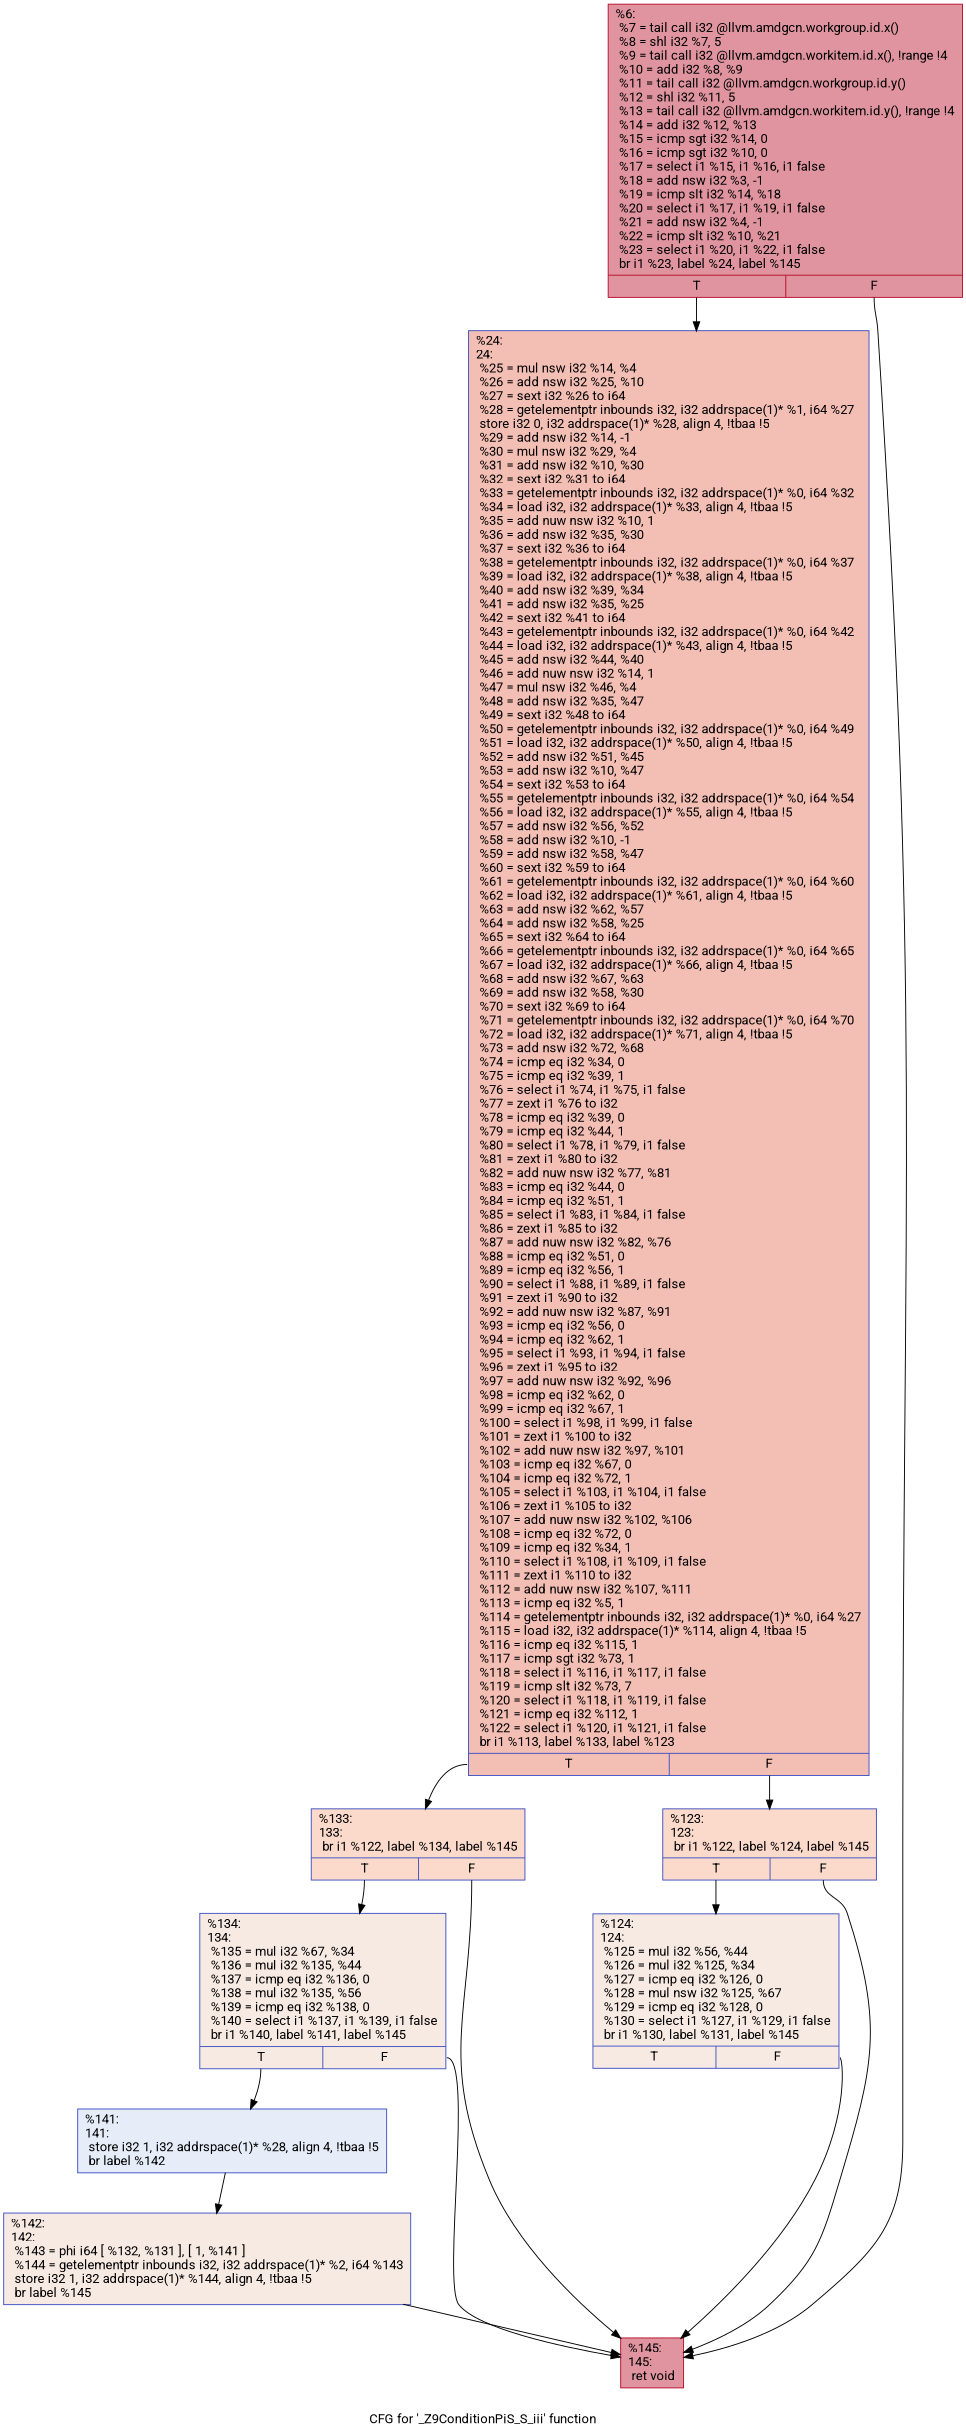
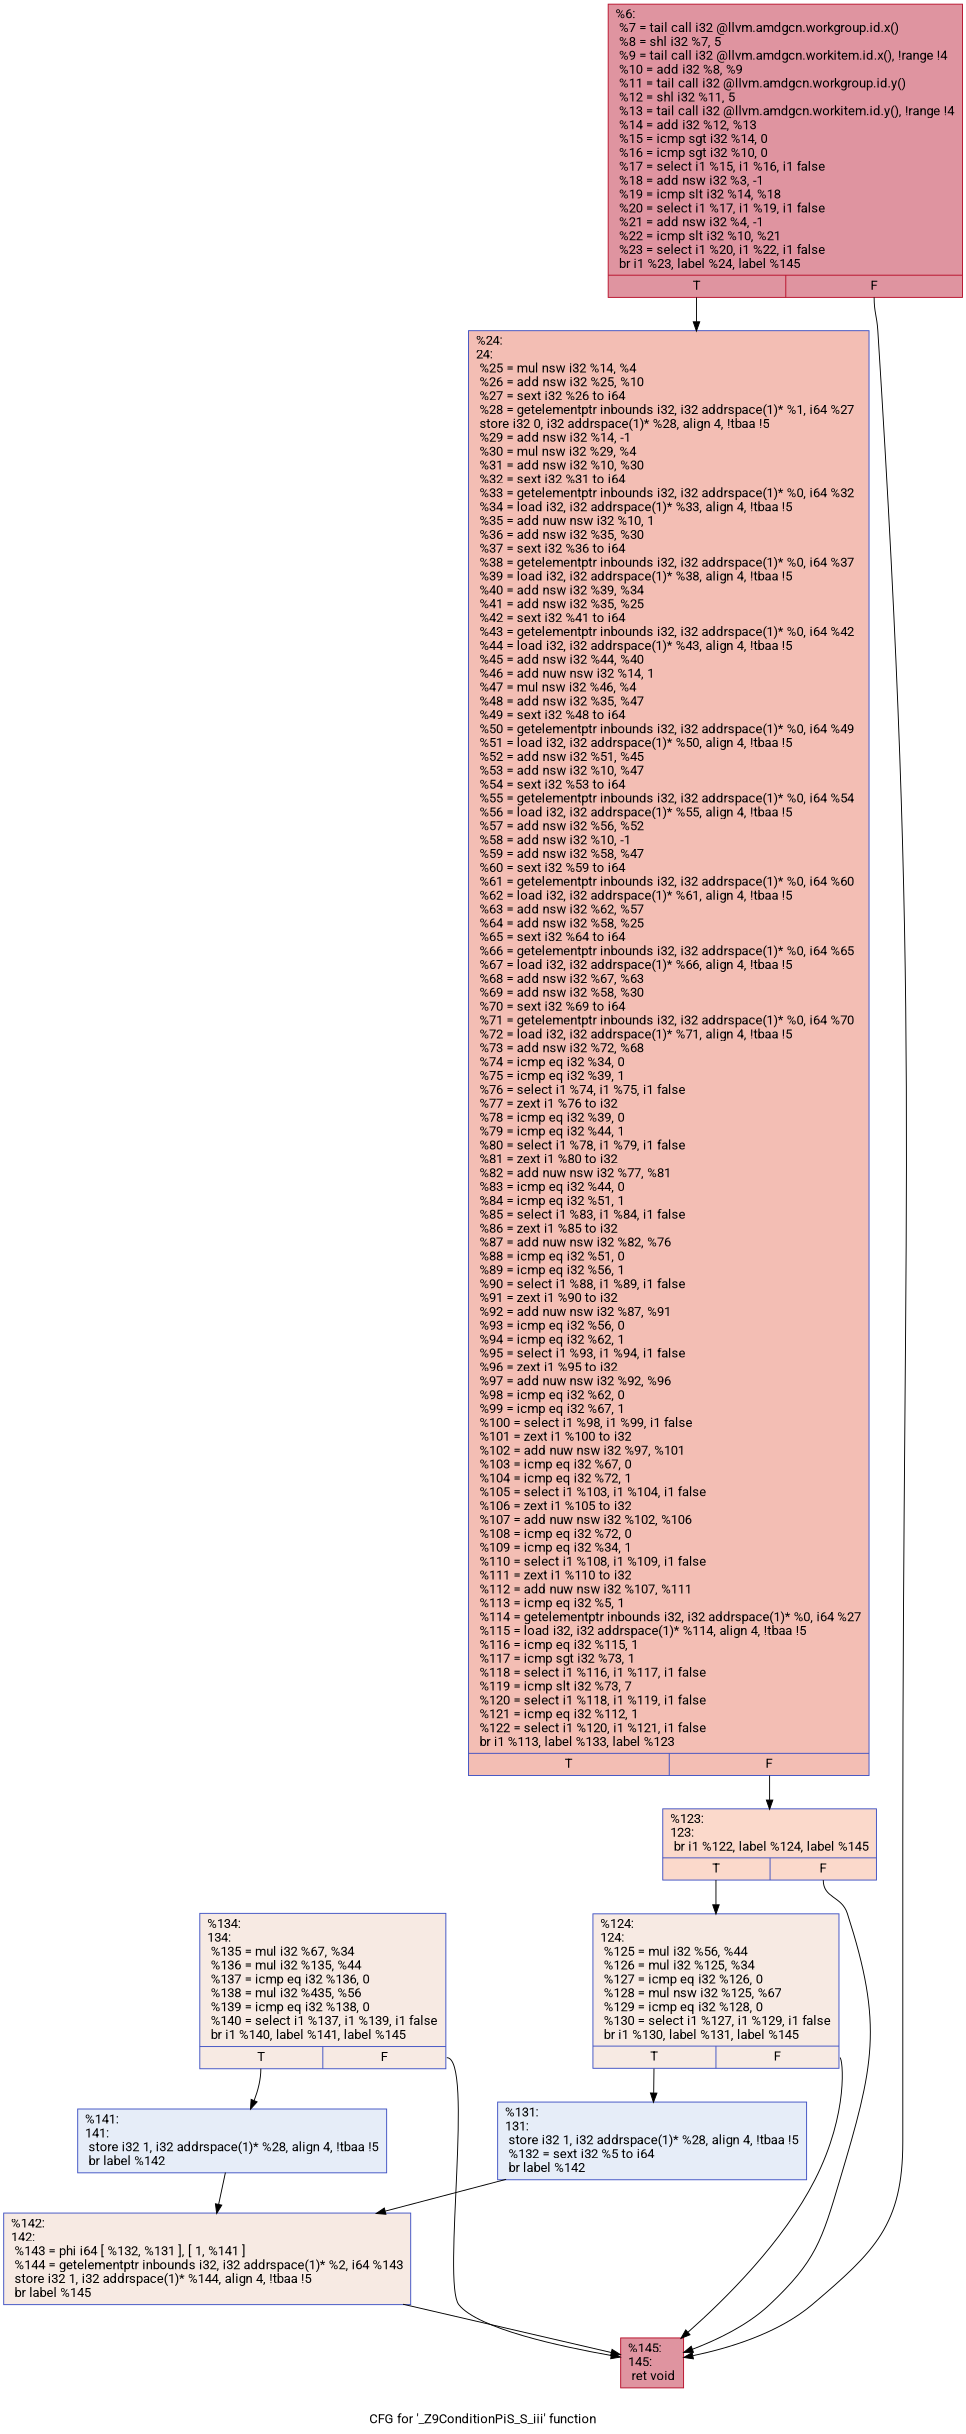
  digraph {
    fontname=Roboto
    label="CFG for '_Z9ConditionPiS_S_iii' function"
    node [color="#3d50c3ff" fillcolor="#eed0c070" fontname=Roboto shape=record style=filled]
    edge [fontname=Roboto tailport=s0]
    n1 [color="#b70d28ff" fillcolor="#b70d2870" label="{%6:\l  %7 = tail call i32 @llvm.amdgcn.workgroup.id.x()\l  %8 = shl i32 %7, 5\l  %9 = tail call i32 @llvm.amdgcn.workitem.id.x(), !range !4\l  %10 = add i32 %8, %9\l  %11 = tail call i32 @llvm.amdgcn.workgroup.id.y()\l  %12 = shl i32 %11, 5\l  %13 = tail call i32 @llvm.amdgcn.workitem.id.y(), !range !4\l  %14 = add i32 %12, %13\l  %15 = icmp sgt i32 %14, 0\l  %16 = icmp sgt i32 %10, 0\l  %17 = select i1 %15, i1 %16, i1 false\l  %18 = add nsw i32 %3, -1\l  %19 = icmp slt i32 %14, %18\l  %20 = select i1 %17, i1 %19, i1 false\l  %21 = add nsw i32 %4, -1\l  %22 = icmp slt i32 %10, %21\l  %23 = select i1 %20, i1 %22, i1 false\l  br i1 %23, label %24, label %145\l|{<s0>T|<s1>F}}"]
    n2 [fillcolor="#e36c5570" label="{%24:\l24:                                               \l  %25 = mul nsw i32 %14, %4\l  %26 = add nsw i32 %25, %10\l  %27 = sext i32 %26 to i64\l  %28 = getelementptr inbounds i32, i32 addrspace(1)* %1, i64 %27\l  store i32 0, i32 addrspace(1)* %28, align 4, !tbaa !5\l  %29 = add nsw i32 %14, -1\l  %30 = mul nsw i32 %29, %4\l  %31 = add nsw i32 %10, %30\l  %32 = sext i32 %31 to i64\l  %33 = getelementptr inbounds i32, i32 addrspace(1)* %0, i64 %32\l  %34 = load i32, i32 addrspace(1)* %33, align 4, !tbaa !5\l  %35 = add nuw nsw i32 %10, 1\l  %36 = add nsw i32 %35, %30\l  %37 = sext i32 %36 to i64\l  %38 = getelementptr inbounds i32, i32 addrspace(1)* %0, i64 %37\l  %39 = load i32, i32 addrspace(1)* %38, align 4, !tbaa !5\l  %40 = add nsw i32 %39, %34\l  %41 = add nsw i32 %35, %25\l  %42 = sext i32 %41 to i64\l  %43 = getelementptr inbounds i32, i32 addrspace(1)* %0, i64 %42\l  %44 = load i32, i32 addrspace(1)* %43, align 4, !tbaa !5\l  %45 = add nsw i32 %44, %40\l  %46 = add nuw nsw i32 %14, 1\l  %47 = mul nsw i32 %46, %4\l  %48 = add nsw i32 %35, %47\l  %49 = sext i32 %48 to i64\l  %50 = getelementptr inbounds i32, i32 addrspace(1)* %0, i64 %49\l  %51 = load i32, i32 addrspace(1)* %50, align 4, !tbaa !5\l  %52 = add nsw i32 %51, %45\l  %53 = add nsw i32 %10, %47\l  %54 = sext i32 %53 to i64\l  %55 = getelementptr inbounds i32, i32 addrspace(1)* %0, i64 %54\l  %56 = load i32, i32 addrspace(1)* %55, align 4, !tbaa !5\l  %57 = add nsw i32 %56, %52\l  %58 = add nsw i32 %10, -1\l  %59 = add nsw i32 %58, %47\l  %60 = sext i32 %59 to i64\l  %61 = getelementptr inbounds i32, i32 addrspace(1)* %0, i64 %60\l  %62 = load i32, i32 addrspace(1)* %61, align 4, !tbaa !5\l  %63 = add nsw i32 %62, %57\l  %64 = add nsw i32 %58, %25\l  %65 = sext i32 %64 to i64\l  %66 = getelementptr inbounds i32, i32 addrspace(1)* %0, i64 %65\l  %67 = load i32, i32 addrspace(1)* %66, align 4, !tbaa !5\l  %68 = add nsw i32 %67, %63\l  %69 = add nsw i32 %58, %30\l  %70 = sext i32 %69 to i64\l  %71 = getelementptr inbounds i32, i32 addrspace(1)* %0, i64 %70\l  %72 = load i32, i32 addrspace(1)* %71, align 4, !tbaa !5\l  %73 = add nsw i32 %72, %68\l  %74 = icmp eq i32 %34, 0\l  %75 = icmp eq i32 %39, 1\l  %76 = select i1 %74, i1 %75, i1 false\l  %77 = zext i1 %76 to i32\l  %78 = icmp eq i32 %39, 0\l  %79 = icmp eq i32 %44, 1\l  %80 = select i1 %78, i1 %79, i1 false\l  %81 = zext i1 %80 to i32\l  %82 = add nuw nsw i32 %77, %81\l  %83 = icmp eq i32 %44, 0\l  %84 = icmp eq i32 %51, 1\l  %85 = select i1 %83, i1 %84, i1 false\l  %86 = zext i1 %85 to i32\l  %87 = add nuw nsw i32 %82, %76\l  %88 = icmp eq i32 %51, 0\l  %89 = icmp eq i32 %56, 1\l  %90 = select i1 %88, i1 %89, i1 false\l  %91 = zext i1 %90 to i32\l  %92 = add nuw nsw i32 %87, %91\l  %93 = icmp eq i32 %56, 0\l  %94 = icmp eq i32 %62, 1\l  %95 = select i1 %93, i1 %94, i1 false\l  %96 = zext i1 %95 to i32\l  %97 = add nuw nsw i32 %92, %96\l  %98 = icmp eq i32 %62, 0\l  %99 = icmp eq i32 %67, 1\l  %100 = select i1 %98, i1 %99, i1 false\l  %101 = zext i1 %100 to i32\l  %102 = add nuw nsw i32 %97, %101\l  %103 = icmp eq i32 %67, 0\l  %104 = icmp eq i32 %72, 1\l  %105 = select i1 %103, i1 %104, i1 false\l  %106 = zext i1 %105 to i32\l  %107 = add nuw nsw i32 %102, %106\l  %108 = icmp eq i32 %72, 0\l  %109 = icmp eq i32 %34, 1\l  %110 = select i1 %108, i1 %109, i1 false\l  %111 = zext i1 %110 to i32\l  %112 = add nuw nsw i32 %107, %111\l  %113 = icmp eq i32 %5, 1\l  %114 = getelementptr inbounds i32, i32 addrspace(1)* %0, i64 %27\l  %115 = load i32, i32 addrspace(1)* %114, align 4, !tbaa !5\l  %116 = icmp eq i32 %115, 1\l  %117 = icmp sgt i32 %73, 1\l  %118 = select i1 %116, i1 %117, i1 false\l  %119 = icmp slt i32 %73, 7\l  %120 = select i1 %118, i1 %119, i1 false\l  %121 = icmp eq i32 %112, 1\l  %122 = select i1 %120, i1 %121, i1 false\l  br i1 %113, label %133, label %123\l|{<s0>T|<s1>F}}"]
    n3 [color="#b70d28ff" fillcolor="#b70d2870" label="{%145:\l145:                                              \l  ret void\l}"]
-   n4 [fillcolor="#f7a88970" label="{%133:\l133:                                              \l  br i1 %122, label %134, label %145\l|{<s0>T|<s1>F}}"]
    n5 [fillcolor="#f7a88970" label="{%123:\l123:                                              \l  br i1 %122, label %124, label %145\l|{<s0>T|<s1>F}}"]
-   n6 [label="{%134:\l134:                                              \l  %135 = mul i32 %67, %34\l  %136 = mul i32 %135, %44\l  %137 = icmp eq i32 %136, 0\l  %138 = mul i32 %135, %56\l  %139 = icmp eq i32 %138, 0\l  %140 = select i1 %137, i1 %139, i1 false\l  br i1 %140, label %141, label %145\l|{<s0>T|<s1>F}}"]
+   n6 [label="{%134:\l134:                                              \l  %135 = mul i32 %67, %34\l  %136 = mul i32 %135, %44\l  %137 = icmp eq i32 %136, 0\l  %138 = mul i32 %435, %56\l  %139 = icmp eq i32 %138, 0\l  %140 = select i1 %137, i1 %139, i1 false\l  br i1 %140, label %141, label %145\l|{<s0>T|<s1>F}}"]
    n7 [label="{%124:\l124:                                              \l  %125 = mul i32 %56, %44\l  %126 = mul i32 %125, %34\l  %127 = icmp eq i32 %126, 0\l  %128 = mul nsw i32 %125, %67\l  %129 = icmp eq i32 %128, 0\l  %130 = select i1 %127, i1 %129, i1 false\l  br i1 %130, label %131, label %145\l|{<s0>T|<s1>F}}"]
    n8 [fillcolor="#c7d7f070" label="{%141:\l141:                                              \l  store i32 1, i32 addrspace(1)* %28, align 4, !tbaa !5\l  br label %142\l}"]
+   n9 [fillcolor="#c7d7f070" label="{%131:\l131:                                              \l  store i32 1, i32 addrspace(1)* %28, align 4, !tbaa !5\l  %132 = sext i32 %5 to i64\l  br label %142\l}"]
    n10 [label="{%142:\l142:                                              \l  %143 = phi i64 [ %132, %131 ], [ 1, %141 ]\l  %144 = getelementptr inbounds i32, i32 addrspace(1)* %2, i64 %143\l  store i32 1, i32 addrspace(1)* %144, align 4, !tbaa !5\l  br label %145\l}"]
    n1 -> n2
    n1 -> n3 [tailport=s1]
-   n2 -> n4
    n2 -> n5 [tailport=s1]
-   n4 -> n3 [tailport=s1]
-   n4 -> n6
    n5 -> n3 [tailport=s1]
    n5 -> n7
    n6 -> n3 [tailport=s1]
    n6 -> n8
    n7 -> n3 [tailport=s1]
+   n7 -> n9
    n8 -> n10
+   n9 -> n10
    n10 -> n3
  }
